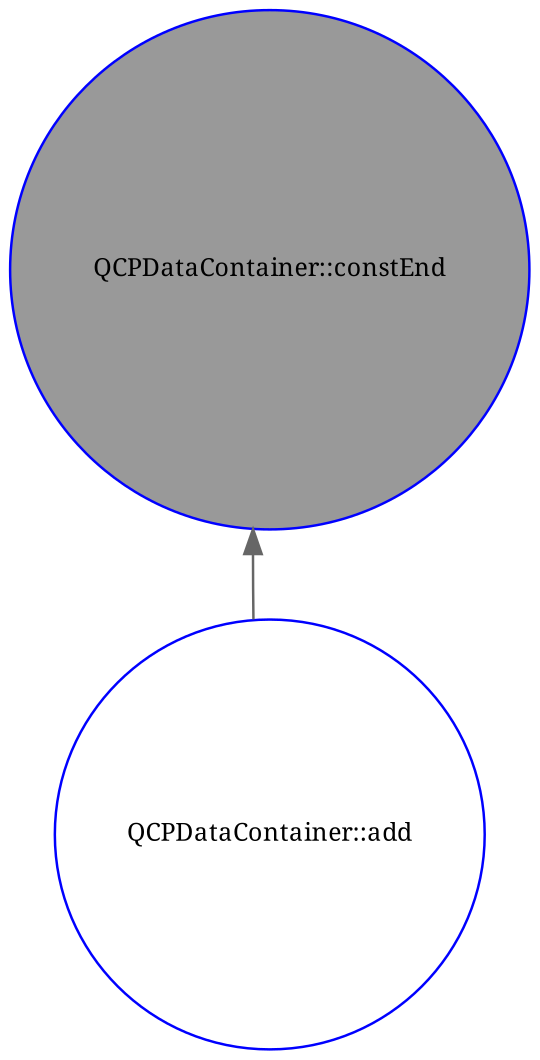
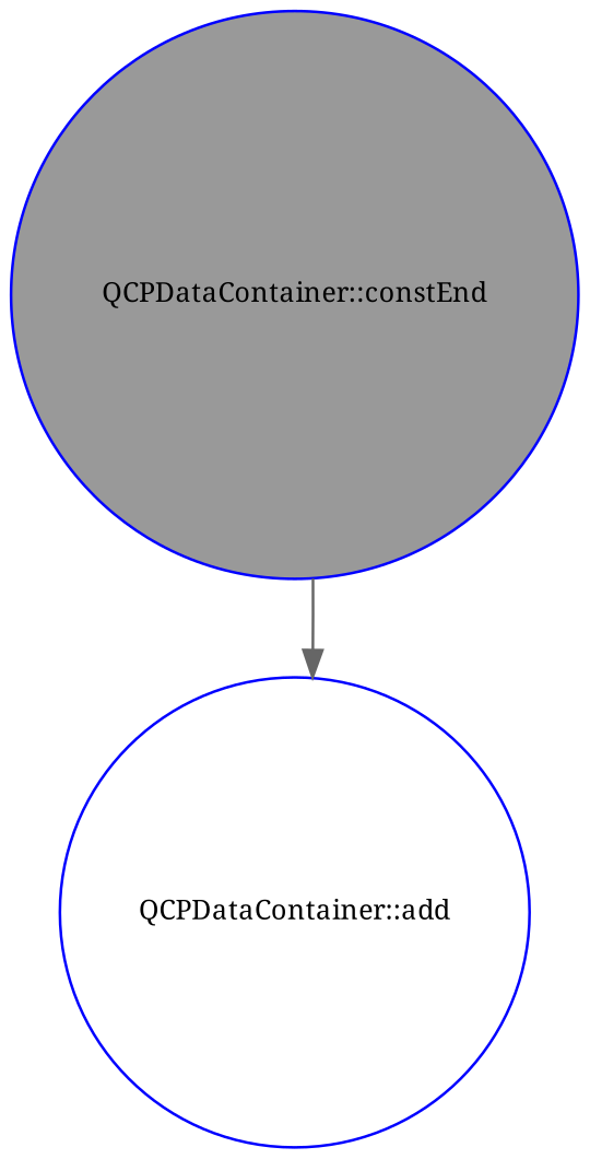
  digraph {
    rankdir=TB
    fontname="Noto Serif"
    node [color=blue fontname="Noto Serif" fontsize=10 shape=circle style=filled]
    n1 [fillcolor=grey60 fontcolor=black height=0.2 label="QCPDataContainer::constEnd" width=0.4]
    n2 [fillcolor=white height=0.2 label="QCPDataContainer::add" width=0.4]
-   n1 -> n2 [color=gray40 dir=back fontname="Noto Serif" fontsize=10 labelfontname=Helvetica labelfontsize=10 style=solid]
+   n2 -> n1 [color=gray40 dir=back fontname="Noto Serif" fontsize=10 labelfontname=Helvetica labelfontsize=10 style=solid]
  }
